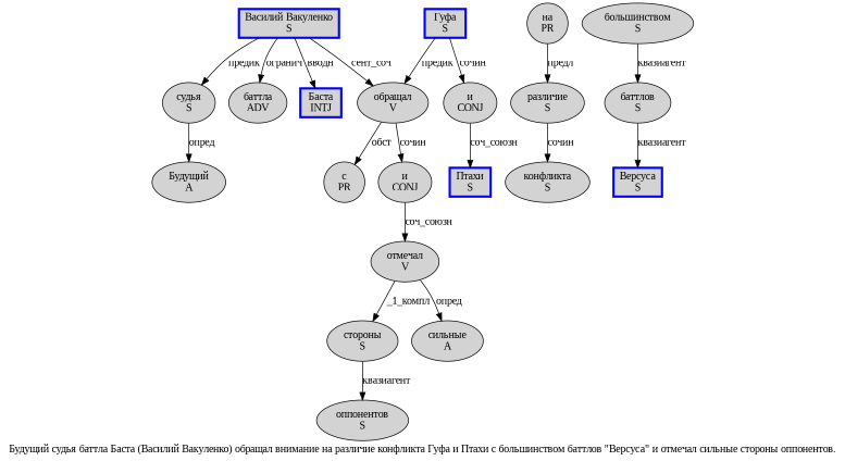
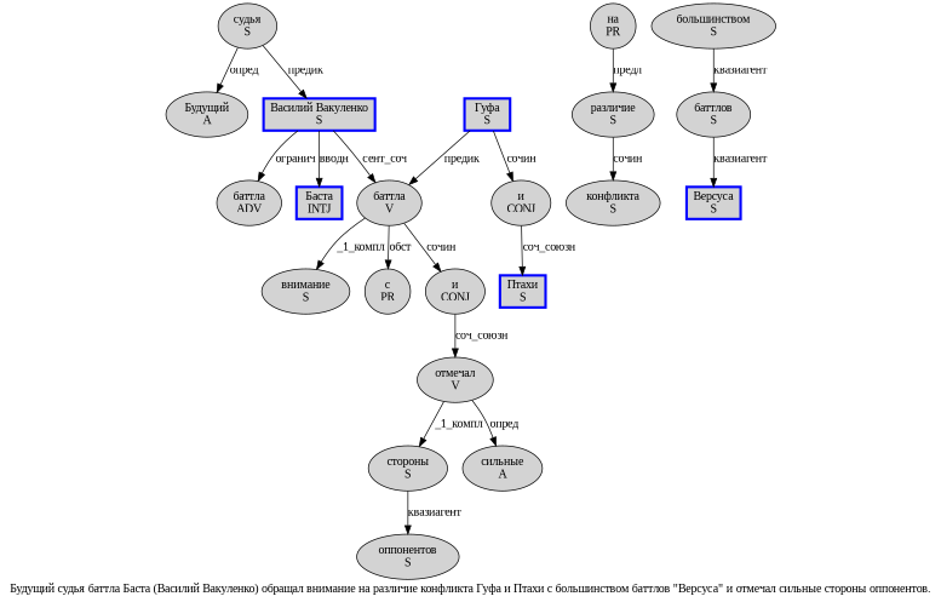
  digraph {
    fontname="Liberation Serif"
    label="Будущий судья баттла Баста (Василий Вакуленко) обращал внимание на различие конфликта Гуфа и Птахи с большинством баттлов \"Версуса\" и отмечал сильные стороны оппонентов."
    node [fillcolor=lightgray fontname="Liberation Serif" penwidth=1 shape=ellipse style=filled]
    edge [fontname="Liberation Serif"]
    n1 [label="Будущий\nA"]
    n2 [label="судья\nS"]
    n3 [label="баттла\nADV"]
    n4 [color=blue label="Баста\nINTJ" penwidth=3 shape=box]
    n5 [color=blue label="Василий Вакуленко\nS" penwidth=3 shape=box]
-   n6 [label="обращал\nV"]
+   n6 [label="баттла\nV"]
+   n7 [label="внимание\nS"]
    n8 [label="с\nPR"]
    n9 [label="и\nCONJ"]
    n10 [color=blue label="Гуфа\nS" penwidth=3 shape=box]
    n11 [label="и\nCONJ"]
    n12 [label="отмечал\nV"]
    n13 [label="на\nPR"]
    n14 [label="различие\nS"]
    n15 [label="конфликта\nS"]
    n16 [color=blue label="Птахи\nS" penwidth=3 shape=box]
    n17 [label="большинством\nS"]
    n18 [label="баттлов\nS"]
    n19 [color=blue label="Версуса\nS" penwidth=3 shape=box]
    n20 [label="стороны\nS"]
    n21 [label="сильные\nA"]
    n22 [label="оппонентов\nS"]
    n2 -> n1 [label="опред"]
-   n5 -> n2 [label="предик"]
+   n2 -> n5 [label="предик"]
    n5 -> n3 [label="огранич"]
    n5 -> n4 [label="вводн"]
    n5 -> n6 [label="сент_соч"]
+   n6 -> n7 [label="_1_компл"]
    n6 -> n8 [label="обст"]
    n6 -> n9 [label="сочин"]
    n9 -> n12 [label="соч_союзн"]
    n10 -> n6 [label="предик"]
    n10 -> n11 [label="сочин"]
    n11 -> n16 [label="соч_союзн"]
    n12 -> n20 [label="_1_компл"]
    n12 -> n21 [label="опред"]
    n13 -> n14 [label="предл"]
    n14 -> n15 [label="сочин"]
    n17 -> n18 [label="квазиагент"]
    n18 -> n19 [label="квазиагент"]
    n20 -> n22 [label="квазиагент"]
  }
